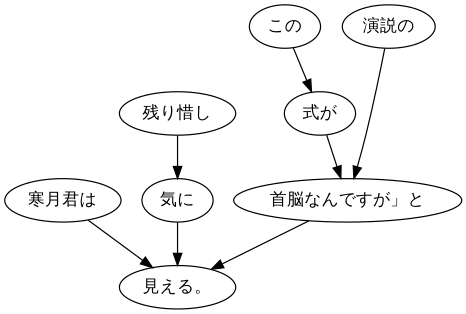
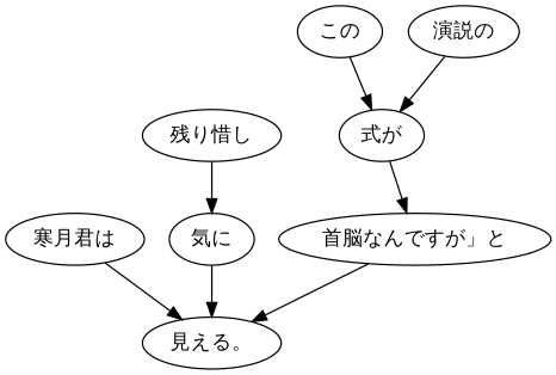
  digraph {
    fontname=Ubuntu
    node [fontname=Ubuntu]
    edge [fontname=Ubuntu]
    n1 [label="首脳なんですが」と"]
    n2 [label="見える。"]
    n3 [label="この"]
    n4 [label="式が"]
    n5 [label="演説の"]
    n6 [label="寒月君は"]
    n7 [label="残り惜し"]
    n8 [label="気に"]
    n1 -> n2
    n3 -> n4
    n4 -> n1
-   n5 -> n1
+   n5 -> n4
    n6 -> n2
    n7 -> n8
    n8 -> n2
  }
